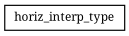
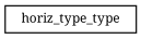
  digraph {
    rankdir=LR
    fontname="Noto Serif"
-   n1 [color=black fillcolor=white fontname="Noto Serif" fontsize=10 height=0.2 label=horiz_interp_type shape=record style=filled width=0.4]
+   n1 [color=black fillcolor=white fontname="Noto Serif" fontsize=10 height=0.2 label=horiz_type_type shape=record style=filled width=0.4]
  }
